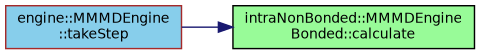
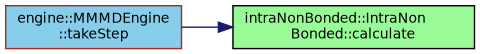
  digraph {
    rankdir=RL
    node [fontname=Helvetica fontsize=10 shape=box style=filled]
-   n1 [color=black fillcolor=palegreen fontcolor=black height=0.2 label="intraNonBonded::MMMDEngine\lBonded::calculate" width=0.4]
+   n1 [color=black fillcolor=palegreen fontcolor=black height=0.2 label="intraNonBonded::IntraNon\lBonded::calculate" width=0.4]
    n2 [color=brown fillcolor=skyblue height=0.2 label="engine::MMMDEngine\l::takeStep" width=0.4]
    n1 -> n2 [color=midnightblue dir=back fontname=Helvetica fontsize=10 labelfontname=Helvetica labelfontsize=10 style=solid]
  }
